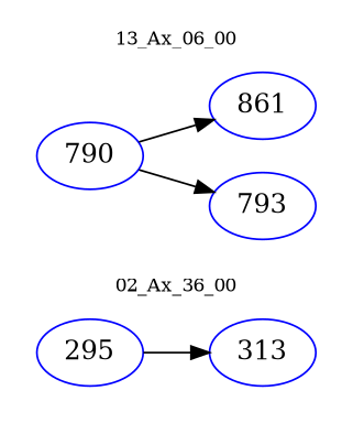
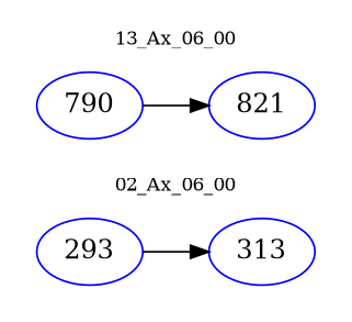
  digraph {
    rankdir=LR
    node [color=blue]
    edge [color=black]
-   n1 [label=295]
+   n1 [label=293]
    n2 [label=313]
    n3 [label=790]
-   n4 [label=793]
-   n5 [label=861]
+   n5 [label=821]
    subgraph cluster_1 {
      color=white
      fontsize=10
-     label="02_Ax_36_00"
+     label="02_Ax_06_00"
      n1
      n2
    }
    subgraph cluster_2 {
      color=white
      fontsize=10
      label="13_Ax_06_00"
      n3
-     n4
      n5
    }
    n1 -> n2
-   n3 -> n4
    n3 -> n5
  }
